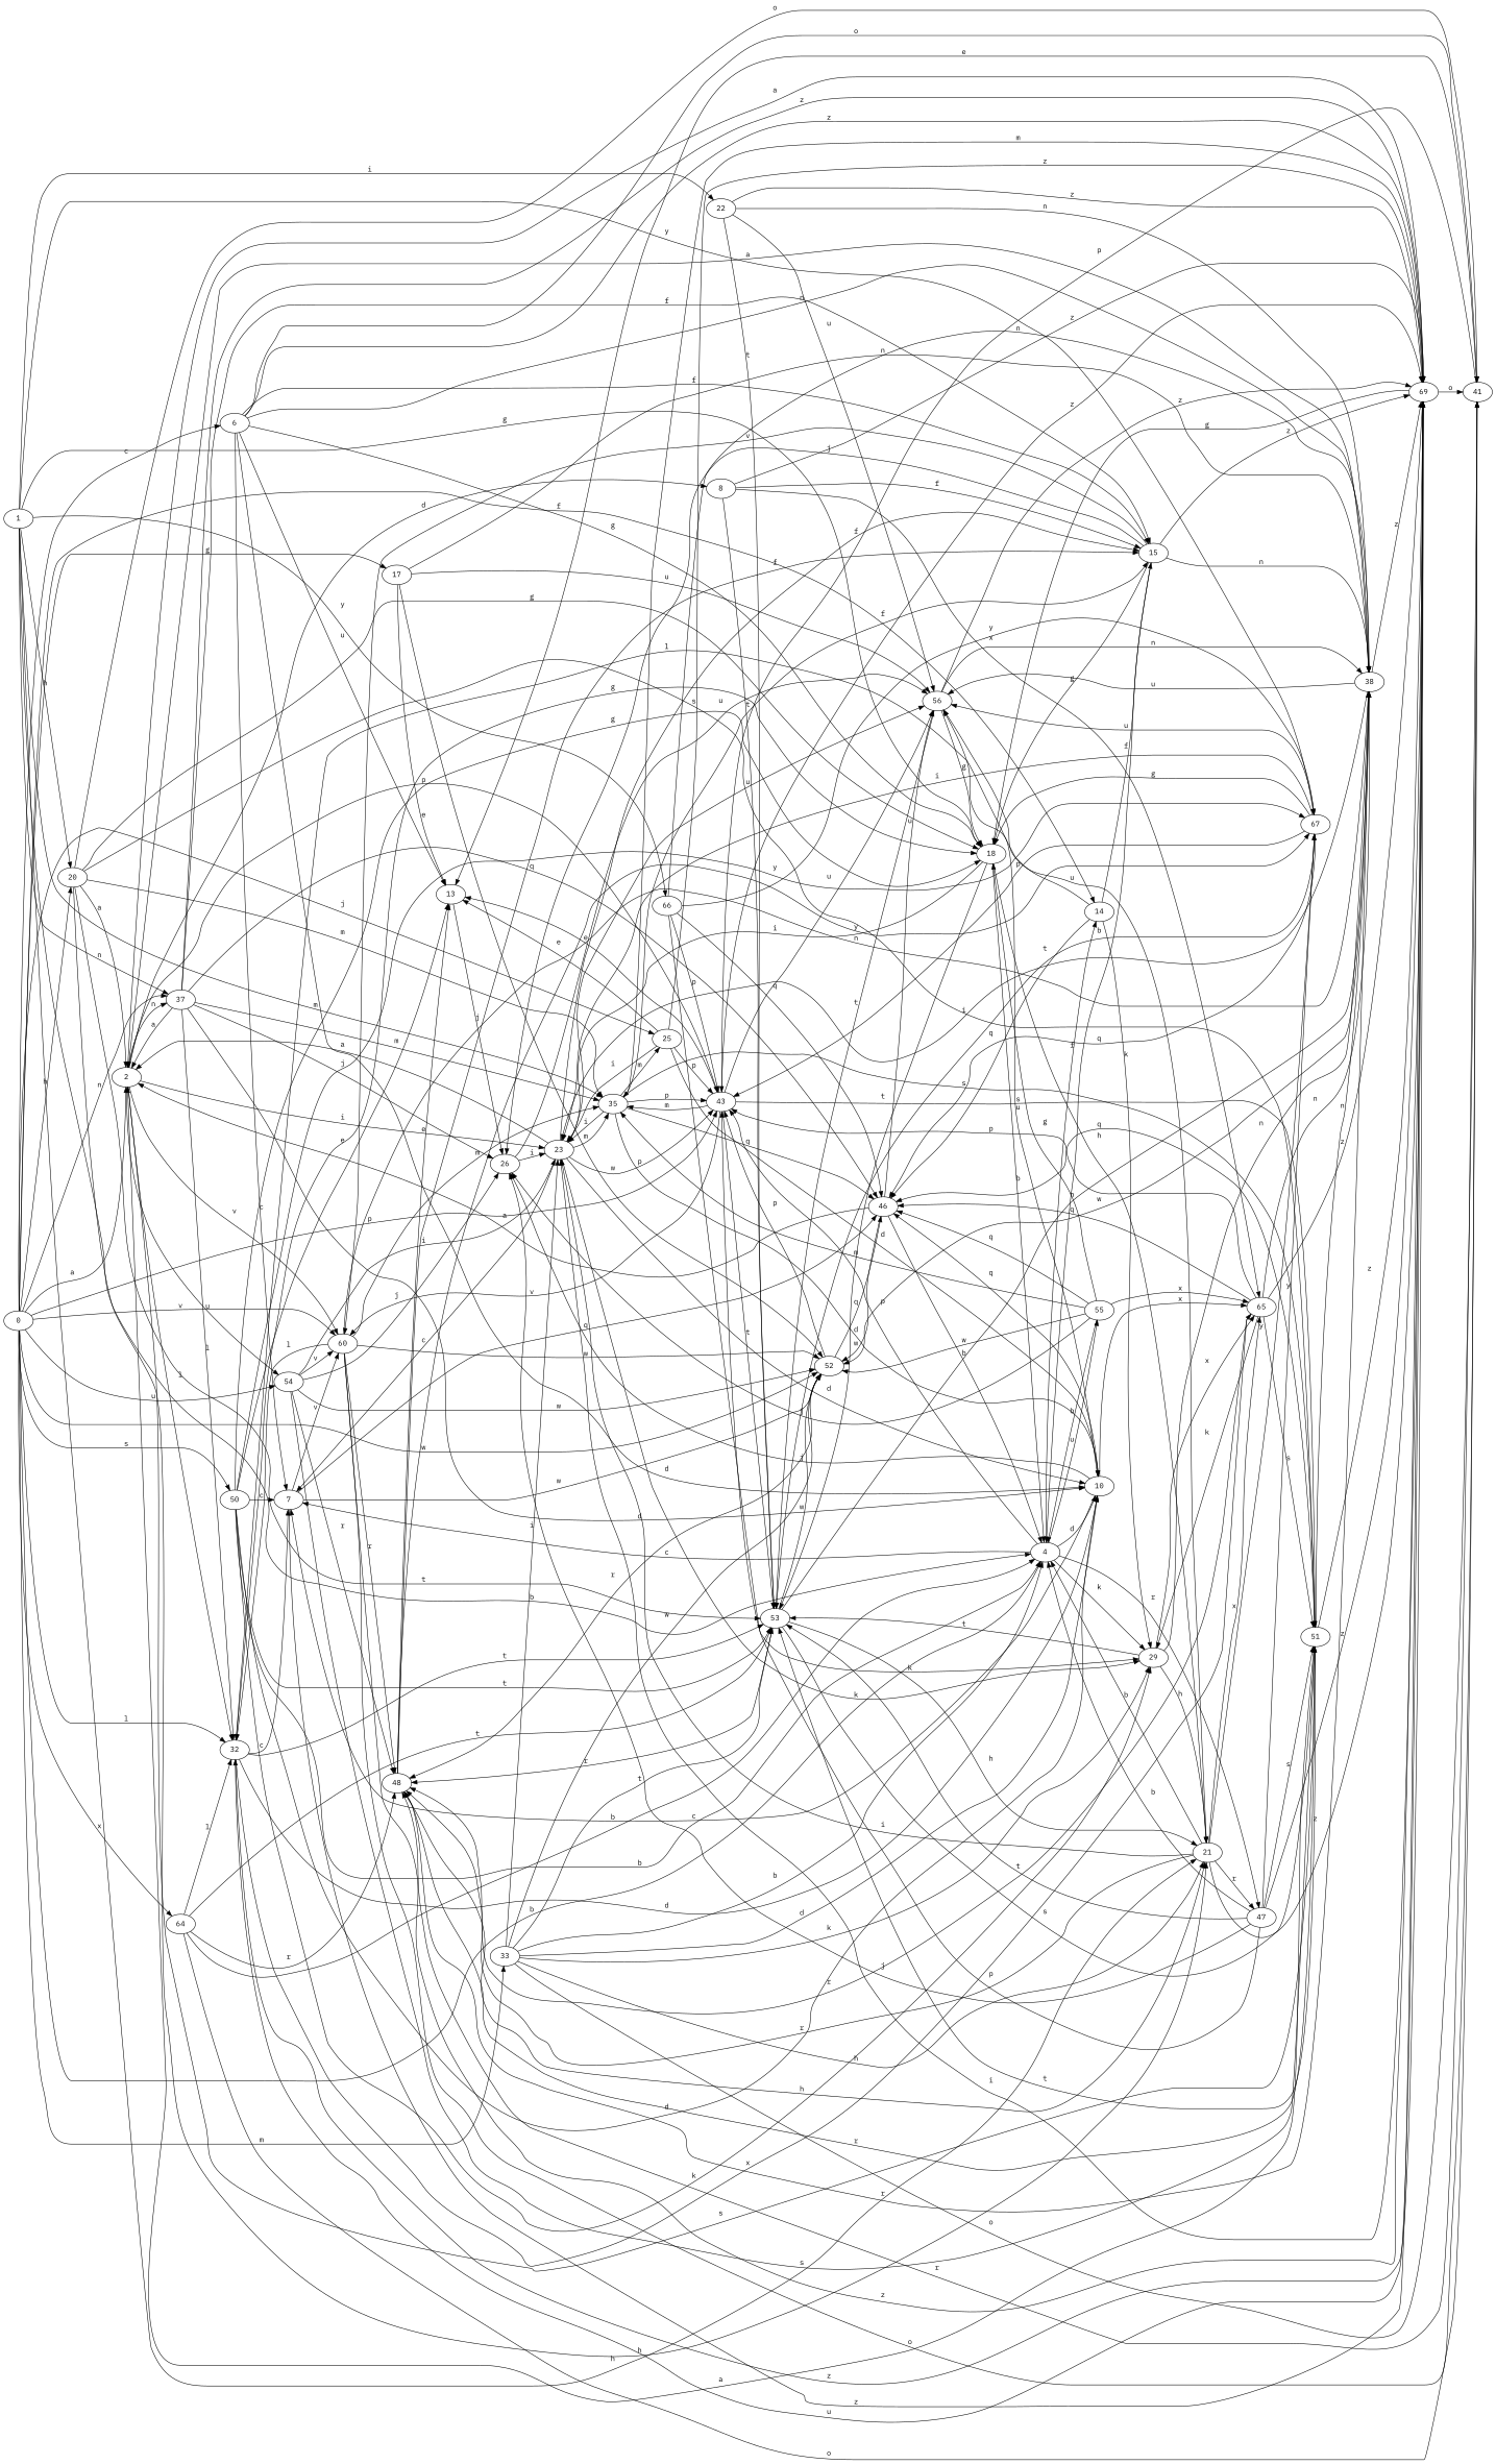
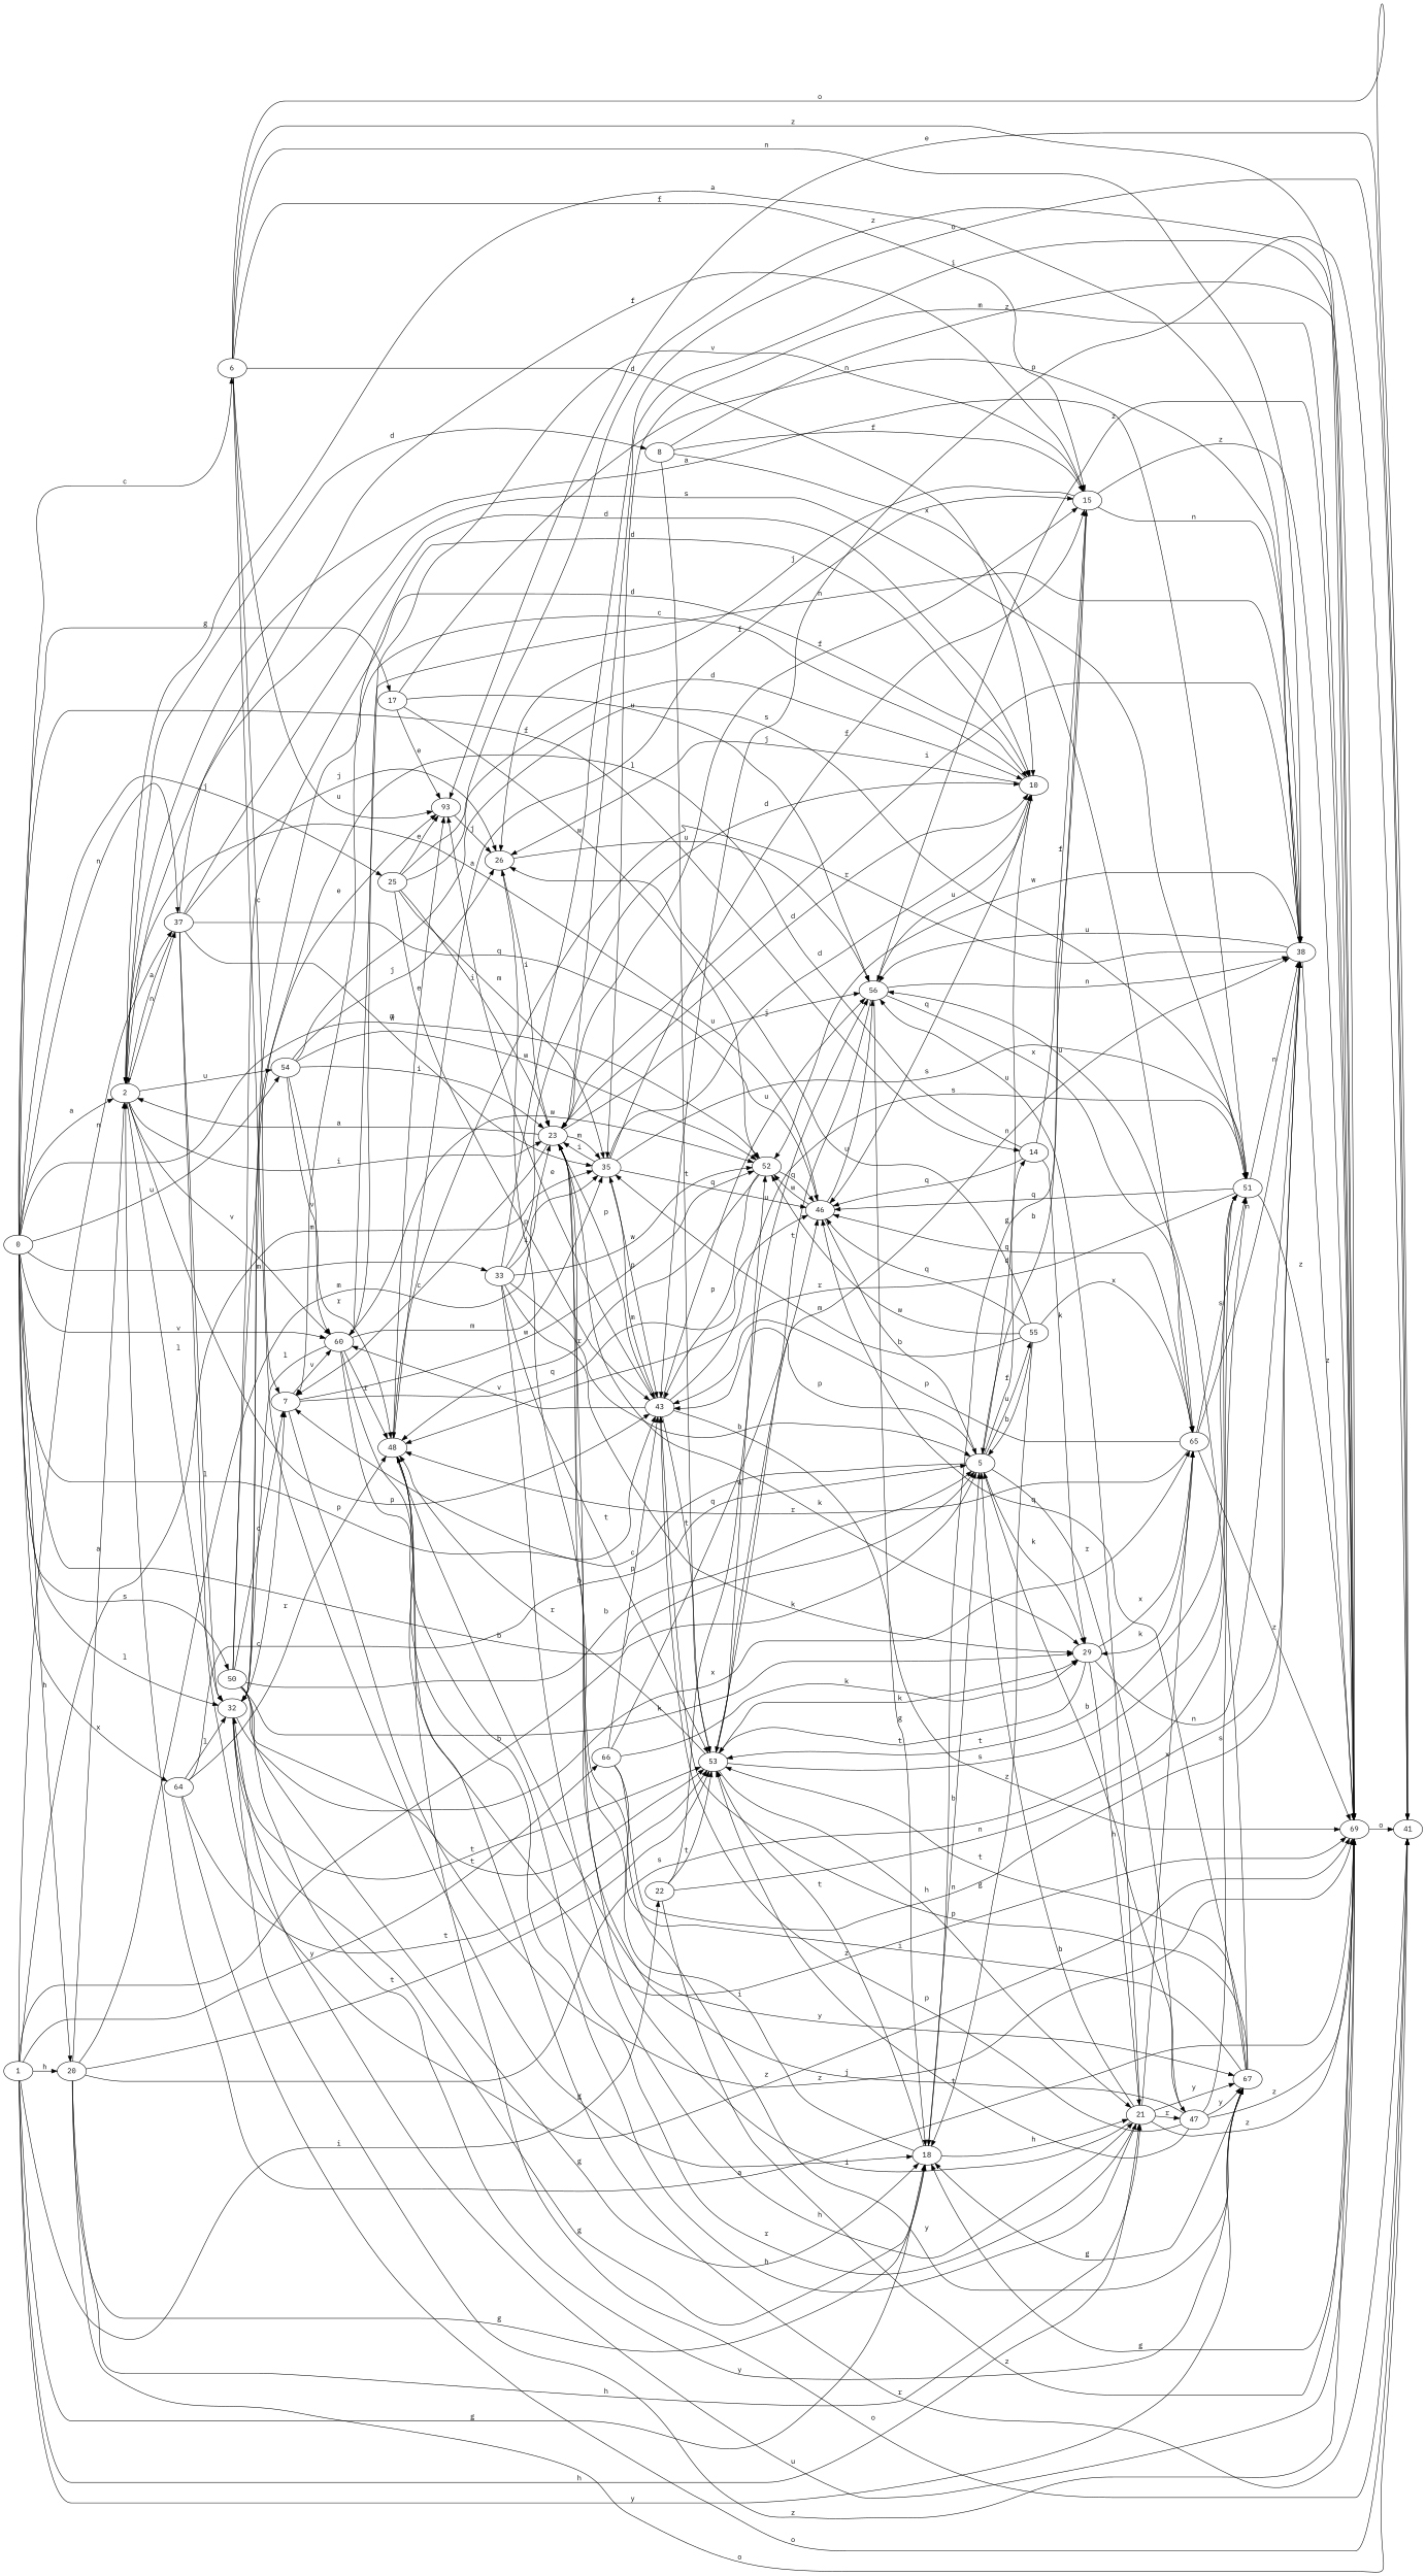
  strict digraph {
    fontname="IBM Plex Mono"
    rankdir=LR
    node [fontname="IBM Plex Mono"]
    edge [fontname="IBM Plex Mono"]
    0
    2
-   5 [label=4]
+   5
    6
    14
    17
    20
    25
    32
    33
    37
    43
    50
    54
    60
    n16 [label=52]
    64
    8
    23
    51
    7
    10
    29
    47
    55
    18
-   13
+   13 [label=93]
    15
    38
    41
    69
    46
    56
    21
    35
    53
    65
    26
    67
    48
    1
    22
    66
    0 -> 2 [label=a]
    0 -> 5 [label=b]
    0 -> 6 [label=c]
    0 -> 14 [label=f]
    0 -> 17 [label=g]
    0 -> 20 [label=h]
    0 -> 25 [label=j]
    0 -> 32 [label=l]
    0 -> 33 [label=m]
    0 -> 37 [label=n]
    0 -> 43 [label=p]
    0 -> 50 [label=s]
    0 -> 54 [label=u]
    0 -> 60 [label=v]
    0 -> n16 [label=w]
    0 -> 64 [label=x]
    2 -> 32 [label=l]
    2 -> 37 [label=n]
    2 -> 43 [label=p]
    2 -> 54 [label=u]
    2 -> 60 [label=v]
    2 -> 8 [label=d]
    2 -> 23 [label=i]
    2 -> 51 [label=s]
    5 -> 14 [label=f]
    5 -> 43 [label=p]
    5 -> 7 [label=c]
    5 -> 10 [label=d]
    5 -> 29 [label=k]
    5 -> 47 [label=r]
    5 -> 55 [label=u]
    6 -> 7 [label=c]
    6 -> 10 [label=d]
    6 -> 18 [label=g]
    6 -> 13 [label=u]
    6 -> 15 [label=f]
    6 -> 38 [label=n]
    6 -> 41 [label=o]
    6 -> 69 [label=z]
    14 -> 32 [label=l]
    14 -> 29 [label=k]
    14 -> 15 [label=f]
    14 -> 46 [label=q]
    17 -> n16 [label=w]
    17 -> 13 [label=e]
    17 -> 38 [label=n]
    17 -> 56 [label=u]
    20 -> 2 [label=a]
    20 -> 51 [label=s]
    20 -> 18 [label=g]
    20 -> 41 [label=o]
    20 -> 21 [label=h]
    20 -> 35 [label=m]
    20 -> 53 [label=t]
    25 -> 43 [label=p]
    25 -> 23 [label=i]
    25 -> 10 [label=d]
    25 -> 13 [label=e]
    25 -> 69 [label=z]
-   35 -> 25 [label=m]
+   25 -> 35 [label=m]
    32 -> 7 [label=c]
    32 -> 10 [label=d]
    32 -> 18 [label=g]
    32 -> 69 [label=z]
    32 -> 53 [label=t]
    32 -> 65 [label=x]
    33 -> 5 [label=b]
    33 -> n16 [label=w]
    33 -> 23 [label=i]
    33 -> 10 [label=d]
    33 -> 29 [label=k]
    33 -> 41 [label=o]
    33 -> 21 [label=h]
    33 -> 53 [label=t]
    37 -> 2 [label=a]
    37 -> 32 [label=l]
    37 -> 10 [label=d]
    37 -> 15 [label=f]
    37 -> 69 [label=z]
    37 -> 46 [label=q]
    37 -> 35 [label=m]
    37 -> 26 [label=j]
    43 -> 60 [label=v]
    43 -> 51 [label=s]
    43 -> 13 [label=e]
    43 -> 69 [label=z]
    43 -> 56 [label=u]
    43 -> 35 [label=m]
    43 -> 53 [label=t]
    50 -> 5 [label=b]
    50 -> 7 [label=c]
    50 -> 10 [label=d]
    50 -> 29 [label=k]
    50 -> 18 [label=g]
    50 -> 13 [label=e]
    50 -> 53 [label=t]
    50 -> 67 [label=y]
    54 -> 60 [label=v]
    54 -> n16 [label=w]
    54 -> 23 [label=i]
    54 -> 51 [label=s]
    54 -> 26 [label=j]
    54 -> 48 [label=r]
    60 -> 32 [label=l]
    60 -> n16 [label=w]
    60 -> 38 [label=n]
    60 -> 41 [label=o]
    60 -> 69 [label=z]
    60 -> 35 [label=m]
    60 -> 48 [label=r]
    n16 -> 43 [label=p]
    n16 -> 46 [label=q]
    n16 -> 48 [label=r]
    64 -> 5 [label=b]
    64 -> 32 [label=l]
    64 -> 41 [label=o]
    64 -> 53 [label=t]
    64 -> 48 [label=r]
    8 -> 15 [label=f]
    8 -> 69 [label=z]
    8 -> 53 [label=t]
    8 -> 65 [label=x]
    23 -> 2 [label=a]
    23 -> 43 [label=p]
    23 -> 7 [label=c]
    23 -> 10 [label=d]
    23 -> 29 [label=k]
    23 -> 15 [label=f]
    23 -> 56 [label=u]
    23 -> 35 [label=m]
    51 -> 2 [label=a]
    51 -> 38 [label=n]
    51 -> 69 [label=z]
    51 -> 46 [label=q]
    51 -> 53 [label=t]
    51 -> 48 [label=r]
    7 -> 60 [label=v]
    7 -> n16 [label=w]
    7 -> 69 [label=z]
    7 -> 46 [label=q]
    10 -> 7 [label=c]
    10 -> 46 [label=q]
    10 -> 56 [label=u]
-   10 -> 65 [label=x]
+   56 -> 65 [label=x]
    10 -> 26 [label=j]
    29 -> 38 [label=n]
    29 -> 21 [label=h]
    29 -> 53 [label=t]
    29 -> 65 [label=x]
    47 -> 5 [label=b]
    47 -> 43 [label=p]
    47 -> 51 [label=s]
    47 -> 69 [label=z]
    47 -> 53 [label=t]
    47 -> 26 [label=j]
    47 -> 67 [label=y]
    55 -> 5 [label=b]
    55 -> n16 [label=w]
    55 -> 18 [label=g]
    55 -> 46 [label=q]
    55 -> 35 [label=m]
    55 -> 65 [label=x]
    55 -> 26 [label=j]
    18 -> 5 [label=b]
    18 -> 23 [label=i]
    18 -> 21 [label=h]
    18 -> 53 [label=t]
    13 -> 26 [label=j]
    15 -> 5 [label=b]
    15 -> 60 [label=v]
    15 -> 18 [label=g]
    15 -> 38 [label=n]
    15 -> 69 [label=z]
    15 -> 26 [label=j]
    38 -> 2 [label=a]
    38 -> n16 [label=w]
    38 -> 23 [label=i]
    38 -> 69 [label=z]
    38 -> 56 [label=u]
    38 -> 48 [label=r]
    41 -> 43 [label=p]
    41 -> 13 [label=e]
    41 -> 48 [label=r]
    69 -> 2 [label=a]
    69 -> 32 [label=u]
    69 -> 23 [label=i]
    69 -> 18 [label=g]
    69 -> 41 [label=o]
    69 -> 35 [label=m]
    46 -> 2 [label=a]
    46 -> 5 [label=b]
    46 -> n16 [label=w]
    46 -> 56 [label=u]
    56 -> 18 [label=g]
    56 -> 38 [label=n]
    56 -> 69 [label=z]
    56 -> 53 [label=t]
    21 -> 5 [label=b]
    21 -> 23 [label=i]
    21 -> 47 [label=r]
    21 -> 69 [label=z]
    21 -> 56 [label=u]
    21 -> 65 [label=x]
    21 -> 67 [label=y]
    21 -> 48 [label=r]
    35 -> 43 [label=p]
    35 -> 23 [label=i]
    35 -> 51 [label=s]
    35 -> 10 [label=d]
    35 -> 15 [label=f]
    35 -> 46 [label=q]
    53 -> n16 [label=w]
    53 -> 51 [label=s]
+   53 -> 29 [label=k]
    53 -> 38 [label=n]
    53 -> 21 [label=h]
    53 -> 48 [label=r]
    65 -> 43 [label=p]
    65 -> 51 [label=s]
    65 -> 29 [label=k]
    65 -> 38 [label=n]
    65 -> 69 [label=z]
    65 -> 46 [label=q]
    65 -> 48 [label=r]
    26 -> 23 [label=i]
    26 -> 56 [label=u]
    67 -> 43 [label=p]
    67 -> 23 [label=i]
    67 -> 18 [label=g]
    67 -> 46 [label=q]
    67 -> 56 [label=u]
    67 -> 53 [label=t]
    48 -> 13 [label=e]
    48 -> 15 [label=f]
    48 -> 21 [label=h]
    48 -> 67 [label=y]
    1 -> 5 [label=b]
    1 -> 20 [label=h]
    1 -> 37 [label=n]
    1 -> 18 [label=g]
    1 -> 21 [label=h]
    1 -> 35 [label=m]
    1 -> 67 [label=y]
    1 -> 22 [label=i]
    1 -> 66 [label=y]
    22 -> 38 [label=n]
    22 -> 69 [label=z]
    22 -> 56 [label=u]
    22 -> 53 [label=t]
    66 -> 43 [label=p]
    66 -> 29 [label=k]
    66 -> 38 [label=n]
    66 -> 46 [label=q]
    66 -> 67 [label=y]
  }
